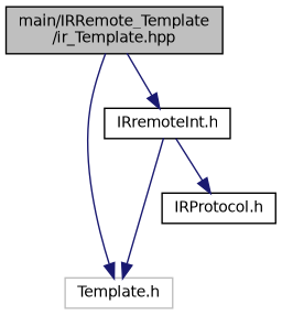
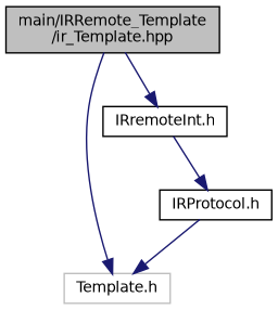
  digraph {
    node [color=black fillcolor=white fontname=Helvetica fontsize=10 shape=record style=filled]
    edge [color=midnightblue fontname=Helvetica fontsize=10 labelfontname=Helvetica labelfontsize=10 style=solid]
    n1 [fillcolor=grey75 fontcolor=black height=0.2 label="main/IRRemote_Template\l/ir_Template.hpp" width=0.4]
    n2 [color=grey75 height=0.2 label="Template.h" width=0.4]
    n3 [height=0.2 label="IRremoteInt.h" width=0.4]
    n4 [height=0.2 label="IRProtocol.h" width=0.4]
    n1 -> n2
    n1 -> n3
-   n3 -> n2
+   n4 -> n2
    n3 -> n4
  }
